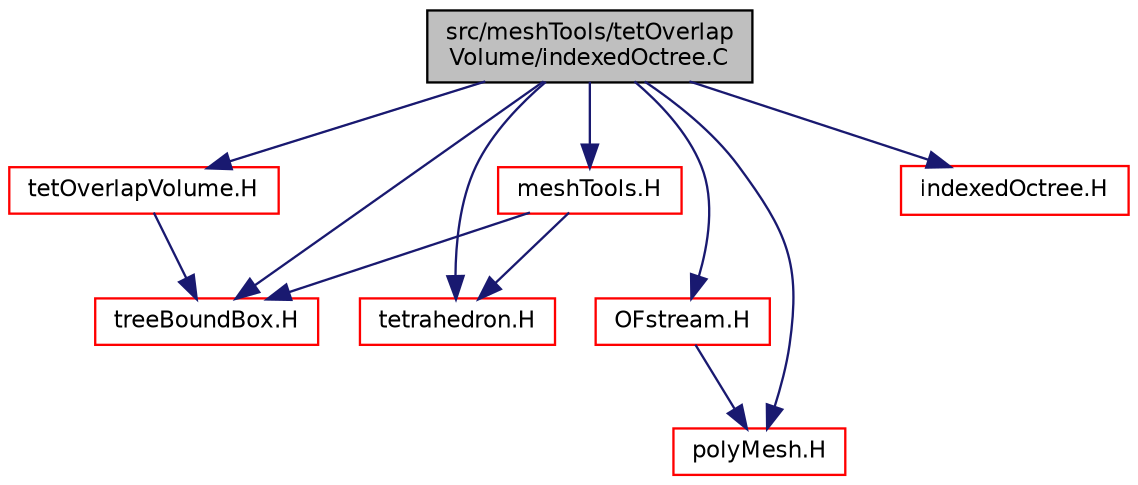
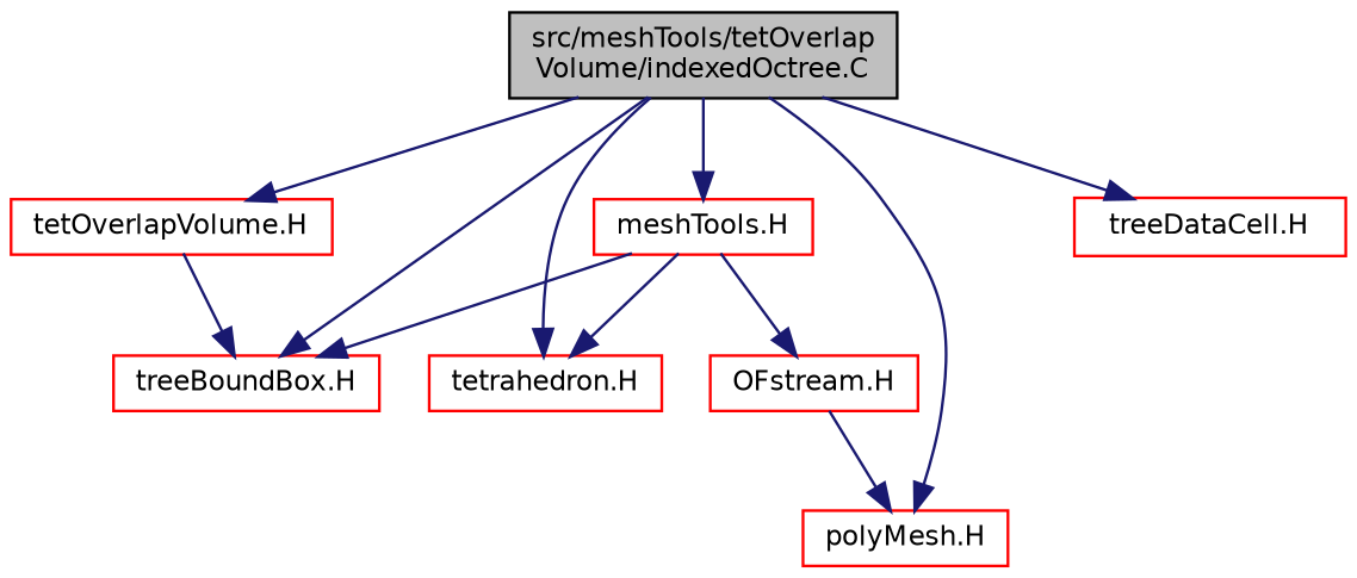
  digraph {
    node [color=red fontname=Helvetica fontsize=10 shape=record]
    edge [color=midnightblue fontname=Helvetica fontsize=10 labelfontname=Helvetica labelfontsize=10 style=solid]
    n1 [color=black fillcolor=grey75 fontcolor=black height=0.2 label="src/meshTools/tetOverlap\lVolume/indexedOctree.C" style=filled width=0.4]
    n2 [height=0.2 label="tetOverlapVolume.H" width=0.4]
    n3 [height=0.2 label="treeBoundBox.H" width=0.4]
    n4 [height=0.2 label="tetrahedron.H" width=0.4]
    n5 [height=0.2 label="meshTools.H" width=0.4]
    n6 [height=0.2 label="polyMesh.H" width=0.4]
    n7 [height=0.2 label="OFstream.H" width=0.4]
-   n8 [height=0.2 label="indexedOctree.H" width=0.4]
+   n8 [height=0.2 label="treeDataCell.H" width=0.4]
    n1 -> n2
    n1 -> n3
    n1 -> n4
    n1 -> n5
    n1 -> n6
-   n1 -> n7
+   n5 -> n7
    n1 -> n8
    n2 -> n3
    n5 -> n3
    n5 -> n4
    n7 -> n6
  }
